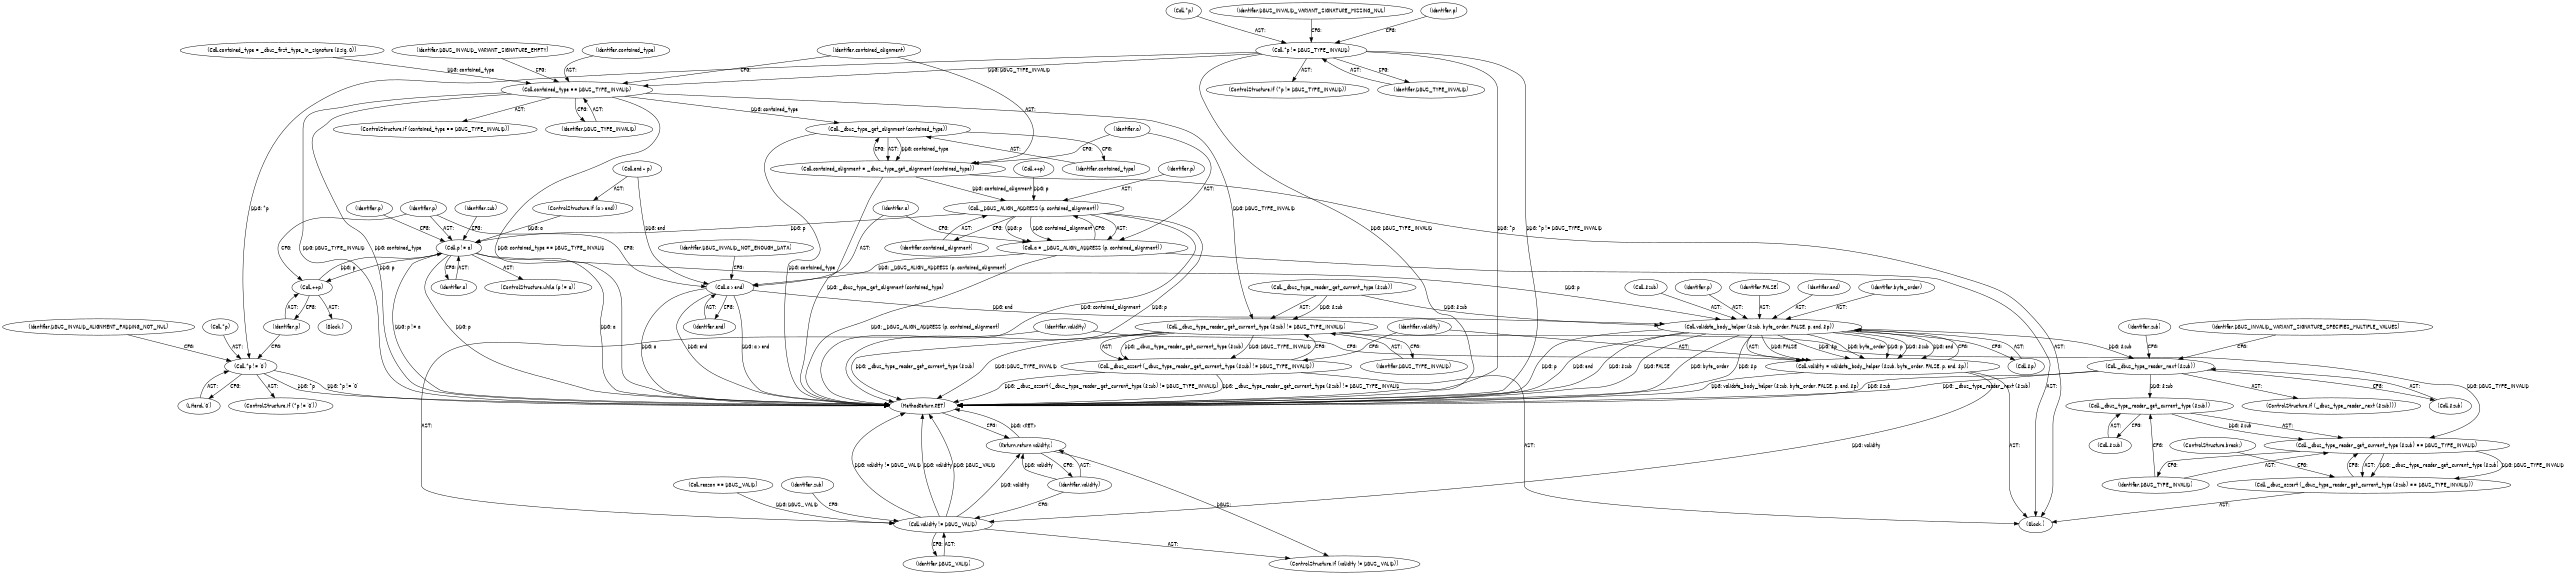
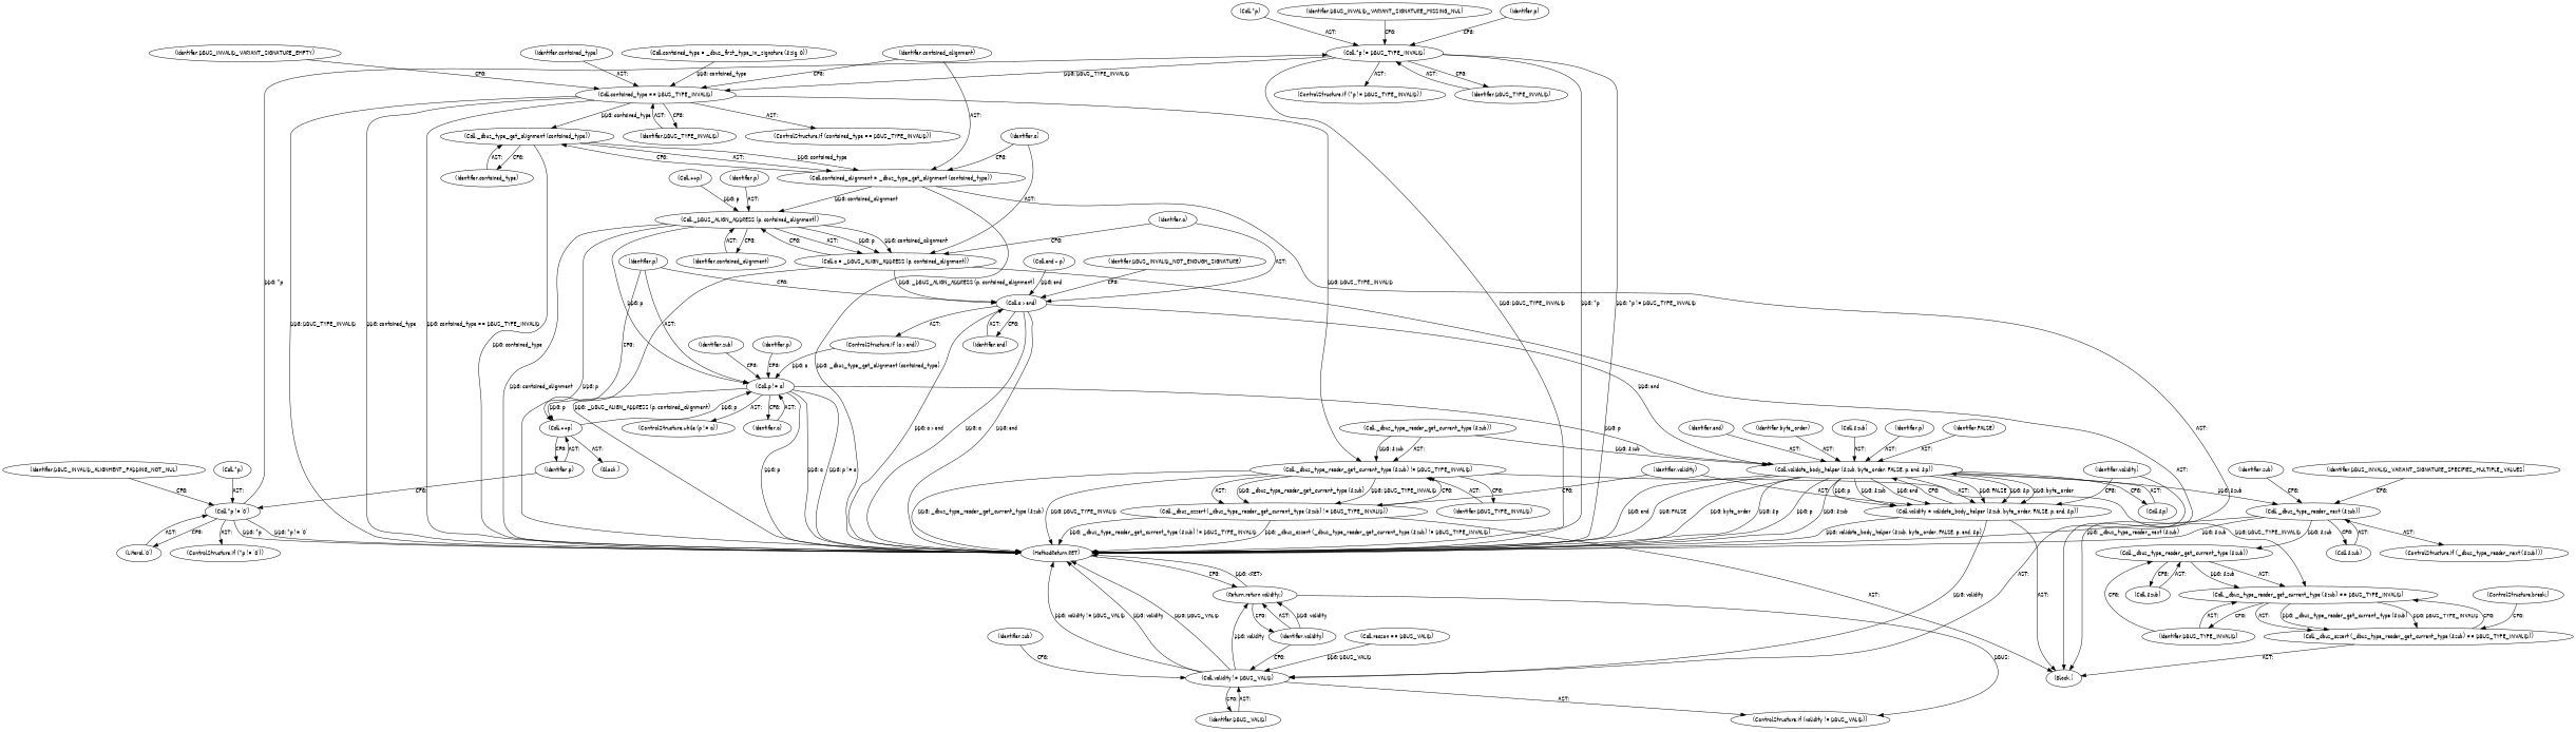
  digraph {
    fontname="Patrick Hand"
    node [fontname="Patrick Hand"]
    edge [fontname="Patrick Hand"]
    n1 [label="(Call,*p != DBUS_TYPE_INVALID)"]
    n2 [label="(Call,contained_type == DBUS_TYPE_INVALID)"]
    n3 [label="(Call,*p != '\0')"]
    n4 [label="(ControlStructure,if (*p != DBUS_TYPE_INVALID))"]
    n5 [label="(MethodReturn,RET)"]
    n6 [label="(Identifier,DBUS_TYPE_INVALID)"]
    n7 [label="(Call,_dbus_type_get_alignment (contained_type))"]
    n8 [label="(Call,_dbus_type_reader_get_current_type (&sub) != DBUS_TYPE_INVALID)"]
    n9 [label="(ControlStructure,if (contained_type == DBUS_TYPE_INVALID))"]
    n10 [label="(Identifier,DBUS_TYPE_INVALID)"]
    n11 [label="(Literal,'\0')"]
    n12 [label="(ControlStructure,if (*p != '\0'))"]
    n13 [label="(Return,return validity;)"]
    n14 [label="(Call,contained_alignment = _dbus_type_get_alignment (contained_type))"]
    n15 [label="(Identifier,contained_type)"]
    n16 [label="(Call,_dbus_type_reader_get_current_type (&sub) == DBUS_TYPE_INVALID)"]
    n17 [label="(Call,_dbus_assert (_dbus_type_reader_get_current_type (&sub) != DBUS_TYPE_INVALID))"]
    n18 [label="(Identifier,DBUS_TYPE_INVALID)"]
    n19 [label="(Call,_DBUS_ALIGN_ADDRESS (p, contained_alignment))"]
    n20 [label="(Block,)"]
    n21 [label="(Call,a = _DBUS_ALIGN_ADDRESS (p, contained_alignment))"]
    n22 [label="(Call,p != a)"]
    n23 [label="(Identifier,contained_alignment)"]
    n24 [label="(Call,a > end)"]
    n25 [label="(Call,validate_body_helper (&sub, byte_order, FALSE, p, end, &p))"]
    n26 [label="(Call,++p)"]
    n27 [label="(Identifier,a)"]
    n28 [label="(ControlStructure,while (p != a))"]
    n29 [label="(ControlStructure,if (a > end))"]
    n30 [label="(Identifier,end)"]
    n31 [label="(Call,validity = validate_body_helper (&sub, byte_order, FALSE, p, end, &p))"]
    n32 [label="(Call,_dbus_type_reader_next (&sub))"]
    n33 [label="(Call,&p)"]
    n34 [label="(Block,)"]
    n35 [label="(Identifier,p)"]
    n36 [label="(Call,validity != DBUS_VALID)"]
    n37 [label="(Call,_dbus_type_reader_get_current_type (&sub))"]
    n38 [label="(Call,&sub)"]
    n39 [label="(ControlStructure,if (_dbus_type_reader_next (&sub)))"]
    n40 [label="(ControlStructure,if (validity != DBUS_VALID))"]
    n41 [label="(Identifier,DBUS_VALID)"]
    n42 [label="(Identifier,validity)"]
    n43 [label="(Call,&sub)"]
    n44 [label="(Call,_dbus_assert (_dbus_type_reader_get_current_type (&sub) == DBUS_TYPE_INVALID))"]
    n45 [label="(Identifier,DBUS_TYPE_INVALID)"]
    n46 [label="(Identifier,DBUS_INVALID_ALIGNMENT_PADDING_NOT_NUL)"]
    n47 [label="(Identifier,contained_type)"]
    n48 [label="(Identifier,sub)"]
    n49 [label="(Identifier,validity)"]
    n50 [label="(Identifier,contained_alignment)"]
    n51 [label="(Identifier,a)"]
    n52 [label="(Call,&sub)"]
    n53 [label="(Call,*p)"]
    n54 [label="(Call,contained_type = _dbus_first_type_in_signature (&sig, 0))"]
    n55 [label="(Identifier,p)"]
    n56 [label="(Identifier,FALSE)"]
    n57 [label="(ControlStructure,break;)"]
    n58 [label="(Identifier,DBUS_INVALID_VARIANT_SIGNATURE_MISSING_NUL)"]
    n59 [label="(Identifier,validity)"]
    n60 [label="(Identifier,DBUS_INVALID_VARIANT_SIGNATURE_EMPTY)"]
    n61 [label="(Identifier,sub)"]
    n62 [label="(Identifier,end)"]
    n63 [label="(Call,reason == DBUS_VALID)"]
    n64 [label="(Call,*p)"]
    n65 [label="(Call,++p)"]
    n66 [label="(Call,end - p)"]
    n67 [label="(Identifier,p)"]
    n68 [label="(Call,_dbus_type_reader_get_current_type (&sub))"]
    n69 [label="(Identifier,a)"]
    n70 [label="(Identifier,byte_order)"]
    n71 [label="(Identifier,p)"]
    n72 [label="(Identifier,DBUS_INVALID_VARIANT_SIGNATURE_SPECIFIES_MULTIPLE_VALUES)"]
-   n73 [label="(Identifier,DBUS_INVALID_NOT_ENOUGH_DATA)"]
+   n73 [label="(Identifier,DBUS_INVALID_NOT_ENOUGH_SIGNATURE)"]
    n74 [label="(Identifier,p)"]
    n75 [label="(Identifier,p)"]
    n76 [label="(Identifier,sub)"]
    n1 -> n2 [label="DDG: DBUS_TYPE_INVALID"]
-   n1 -> n3 [label="DDG: *p"]
+   n3 -> n1 [label="DDG: *p"]
    n1 -> n4 [label="AST: "]
    n1 -> n5 [label="DDG: *p != DBUS_TYPE_INVALID"]
    n1 -> n5 [label="DDG: DBUS_TYPE_INVALID"]
    n1 -> n5 [label="DDG: *p"]
    n1 -> n6 [label="CFG: "]
    n2 -> n5 [label="DDG: contained_type"]
    n2 -> n5 [label="DDG: contained_type == DBUS_TYPE_INVALID"]
    n2 -> n5 [label="DDG: DBUS_TYPE_INVALID"]
    n2 -> n7 [label="DDG: contained_type"]
    n2 -> n8 [label="DDG: DBUS_TYPE_INVALID"]
    n2 -> n9 [label="AST: "]
    n2 -> n10 [label="CFG: "]
    n3 -> n5 [label="DDG: *p != '\0'"]
    n3 -> n5 [label="DDG: *p"]
    n3 -> n11 [label="CFG: "]
    n3 -> n12 [label="AST: "]
    n5 -> n13 [label="CFG: "]
    n6 -> n1 [label="AST: "]
    n7 -> n5 [label="DDG: contained_type"]
    n7 -> n14 [label="AST: "]
    n7 -> n14 [label="DDG: contained_type"]
    n7 -> n15 [label="CFG: "]
    n8 -> n5 [label="DDG: DBUS_TYPE_INVALID"]
    n8 -> n5 [label="DDG: _dbus_type_reader_get_current_type (&sub)"]
    n8 -> n16 [label="DDG: DBUS_TYPE_INVALID"]
    n8 -> n17 [label="AST: "]
    n8 -> n17 [label="DDG: _dbus_type_reader_get_current_type (&sub)"]
    n8 -> n17 [label="DDG: DBUS_TYPE_INVALID"]
    n8 -> n18 [label="CFG: "]
    n10 -> n2 [label="AST: "]
    n11 -> n3 [label="AST: "]
    n13 -> n5 [label="DDG: <RET>"]
    n13 -> n40 [label="DBUS: "]
    n13 -> n42 [label="CFG: "]
    n14 -> n5 [label="DDG: _dbus_type_get_alignment (contained_type)"]
    n14 -> n7 [label="CFG: "]
    n14 -> n19 [label="DDG: contained_alignment"]
    n14 -> n20 [label="AST: "]
    n15 -> n7 [label="AST: "]
    n16 -> n44 [label="AST: "]
    n16 -> n44 [label="DDG: _dbus_type_reader_get_current_type (&sub)"]
    n16 -> n44 [label="DDG: DBUS_TYPE_INVALID"]
    n16 -> n45 [label="CFG: "]
    n17 -> n5 [label="DDG: _dbus_type_reader_get_current_type (&sub) != DBUS_TYPE_INVALID"]
    n17 -> n5 [label="DDG: _dbus_assert (_dbus_type_reader_get_current_type (&sub) != DBUS_TYPE_INVALID)"]
    n17 -> n8 [label="CFG: "]
    n17 -> n20 [label="AST: "]
    n18 -> n8 [label="AST: "]
    n19 -> n5 [label="DDG: contained_alignment"]
    n19 -> n5 [label="DDG: p"]
    n19 -> n21 [label="AST: "]
    n19 -> n21 [label="DDG: p"]
    n19 -> n21 [label="DDG: contained_alignment"]
    n19 -> n22 [label="DDG: p"]
    n19 -> n23 [label="CFG: "]
    n21 -> n5 [label="DDG: _DBUS_ALIGN_ADDRESS (p, contained_alignment)"]
    n21 -> n19 [label="CFG: "]
    n21 -> n20 [label="AST: "]
    n21 -> n24 [label="DDG: _DBUS_ALIGN_ADDRESS (p, contained_alignment)"]
    n22 -> n5 [label="DDG: p != a"]
    n22 -> n5 [label="DDG: p"]
    n22 -> n5 [label="DDG: a"]
    n22 -> n25 [label="DDG: p"]
    n22 -> n26 [label="DDG: p"]
    n22 -> n27 [label="CFG: "]
    n22 -> n28 [label="AST: "]
    n23 -> n19 [label="AST: "]
    n24 -> n5 [label="DDG: a > end"]
    n24 -> n5 [label="DDG: a"]
    n24 -> n5 [label="DDG: end"]
    n24 -> n25 [label="DDG: end"]
-   n66 -> n29 [label="AST: "]
+   n24 -> n29 [label="AST: "]
    n24 -> n30 [label="CFG: "]
    n25 -> n5 [label="DDG: byte_order"]
    n25 -> n5 [label="DDG: &p"]
    n25 -> n5 [label="DDG: p"]
    n25 -> n5 [label="DDG: end"]
    n25 -> n5 [label="DDG: &sub"]
    n25 -> n5 [label="DDG: FALSE"]
    n25 -> n31 [label="AST: "]
    n25 -> n31 [label="DDG: FALSE"]
    n25 -> n31 [label="DDG: &p"]
    n25 -> n31 [label="DDG: byte_order"]
    n25 -> n31 [label="DDG: p"]
    n25 -> n31 [label="DDG: &sub"]
    n25 -> n31 [label="DDG: end"]
    n25 -> n32 [label="DDG: &sub"]
    n25 -> n33 [label="CFG: "]
    n26 -> n22 [label="DDG: p"]
    n26 -> n34 [label="AST: "]
    n26 -> n35 [label="CFG: "]
    n27 -> n22 [label="AST: "]
    n29 -> n22 [label="DDG: a"]
    n30 -> n24 [label="AST: "]
    n31 -> n5 [label="DDG: validate_body_helper (&sub, byte_order, FALSE, p, end, &p)"]
    n31 -> n20 [label="AST: "]
    n31 -> n25 [label="CFG: "]
    n31 -> n36 [label="DDG: validity"]
    n32 -> n5 [label="DDG: _dbus_type_reader_next (&sub)"]
    n32 -> n5 [label="DDG: &sub"]
    n32 -> n37 [label="DDG: &sub"]
    n32 -> n38 [label="CFG: "]
    n32 -> n39 [label="AST: "]
    n33 -> n25 [label="AST: "]
    n35 -> n3 [label="CFG: "]
    n35 -> n26 [label="AST: "]
    n36 -> n5 [label="DDG: validity"]
    n36 -> n5 [label="DDG: DBUS_VALID"]
    n36 -> n5 [label="DDG: validity != DBUS_VALID"]
    n36 -> n13 [label="DDG: validity"]
    n36 -> n40 [label="AST: "]
    n36 -> n41 [label="CFG: "]
    n37 -> n16 [label="AST: "]
    n37 -> n16 [label="DDG: &sub"]
    n37 -> n43 [label="CFG: "]
    n38 -> n32 [label="AST: "]
    n41 -> n36 [label="AST: "]
    n42 -> n13 [label="AST: "]
    n42 -> n13 [label="DDG: validity"]
    n42 -> n36 [label="CFG: "]
    n43 -> n37 [label="AST: "]
    n44 -> n16 [label="CFG: "]
    n44 -> n20 [label="AST: "]
    n45 -> n16 [label="AST: "]
    n45 -> n37 [label="CFG: "]
    n46 -> n3 [label="CFG: "]
    n47 -> n2 [label="AST: "]
    n48 -> n32 [label="CFG: "]
    n49 -> n31 [label="CFG: "]
    n49 -> n36 [label="AST: "]
    n50 -> n2 [label="CFG: "]
    n50 -> n14 [label="AST: "]
    n51 -> n14 [label="CFG: "]
    n51 -> n21 [label="AST: "]
    n52 -> n25 [label="AST: "]
    n53 -> n1 [label="AST: "]
    n54 -> n2 [label="DDG: contained_type"]
    n55 -> n25 [label="AST: "]
    n56 -> n25 [label="AST: "]
    n57 -> n44 [label="CFG: "]
    n58 -> n1 [label="CFG: "]
    n59 -> n17 [label="CFG: "]
    n59 -> n31 [label="AST: "]
    n60 -> n2 [label="CFG: "]
    n61 -> n22 [label="CFG: "]
    n62 -> n25 [label="AST: "]
    n63 -> n36 [label="DDG: DBUS_VALID"]
    n64 -> n3 [label="AST: "]
    n65 -> n19 [label="DDG: p"]
    n66 -> n24 [label="DDG: end"]
    n67 -> n1 [label="CFG: "]
    n68 -> n8 [label="AST: "]
    n68 -> n8 [label="DDG: &sub"]
    n68 -> n25 [label="DDG: &sub"]
    n69 -> n21 [label="CFG: "]
    n69 -> n24 [label="AST: "]
    n70 -> n25 [label="AST: "]
    n71 -> n22 [label="CFG: "]
    n72 -> n32 [label="CFG: "]
    n73 -> n24 [label="CFG: "]
    n74 -> n22 [label="AST: "]
    n74 -> n24 [label="CFG: "]
    n74 -> n26 [label="CFG: "]
    n75 -> n19 [label="AST: "]
    n76 -> n36 [label="CFG: "]
  }
